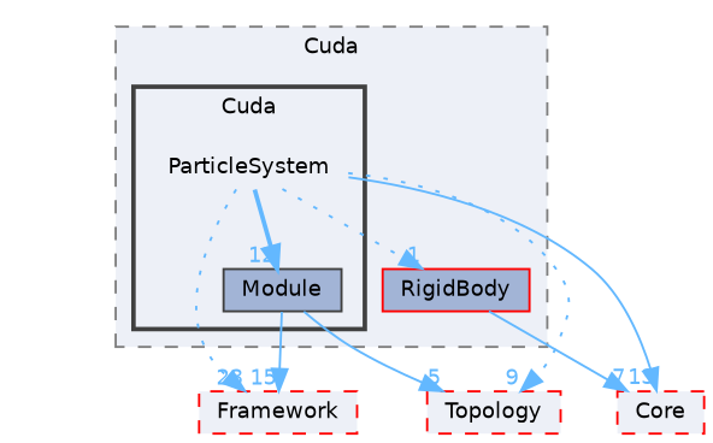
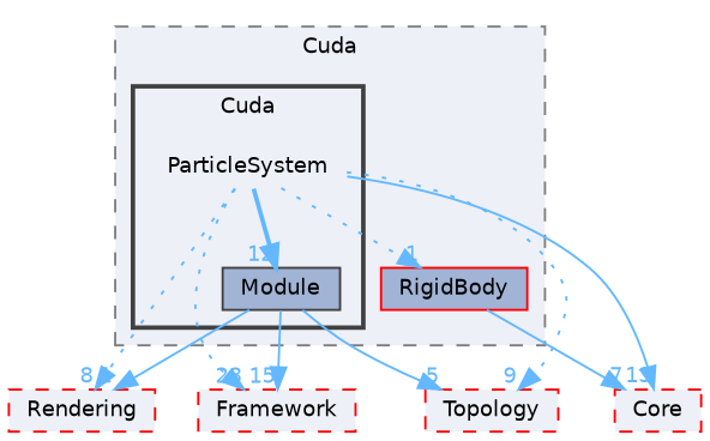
  digraph {
    compound=true
    node [fontname=Helvetica fontsize=10 shape=box color=red fillcolor="#edf0f7" style="filled,dashed"]
    edge [color=steelblue1 fontcolor=steelblue1 fontname=Helvetica fontsize=10 headlabel=1 labeldistance=1.5 labelfontname=Helvetica labelfontsize=10 style=solid]
    n1 [height=0.2 label=ParticleSystem shape=plaintext width=0.4 color="" fillcolor="" style=""]
    n2 [color=grey25 fillcolor="#a2b4d6" height=0.2 label=Module style=filled width=0.4]
    n3 [fillcolor="#a2b4d6" height=0.2 label=RigidBody style=filled width=0.4]
+   n4 [height=0.2 label=Rendering width=0.4]
    n5 [height=0.2 label=Core width=0.4]
    n6 [height=0.2 label=Framework width=0.4]
    n7 [height=0.2 label=Topology width=0.4]
    subgraph cluster_1 {
      bgcolor="#edf0f7"
      fontname=Helvetica
      fontsize=10
      label=Cuda
      pencolor=grey50
      style="filled,dashed"
      n3
      subgraph cluster_2 {
        bgcolor="#edf0f7"
        fontname=Helvetica
        fontsize=10
        label=Cuda
        pencolor=grey25
        style="filled,bold"
        n1
        n2
      }
    }
    n1 -> n2 [headlabel=12 style=bold]
    n1 -> n3 [style=dotted]
+   n1 -> n4 [headlabel=8 style=dotted]
    n1 -> n5 [headlabel=13]
    n1 -> n6 [headlabel=28 style=dotted]
    n1 -> n7 [headlabel=9 style=dotted]
+   n2 -> n4
    n2 -> n6 [headlabel=15]
    n2 -> n7 [headlabel=5]
    n3 -> n5 [headlabel=7]
  }
